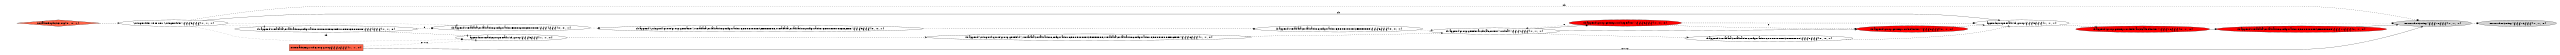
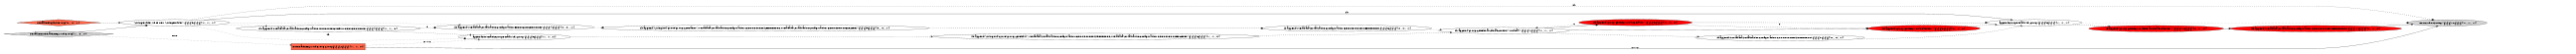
  digraph {
    rankdir=LR
    node [fillcolor=white shape=ellipse style=filled]
    edge [arrowhead=box style=dashed]
    n1 [label="sb.append(MetadataSerializationConfiguration.EXPLICIT_GROUP_ID)@@@4@@@['0', '0', '1']"]
    n2 [label="sb.append(StringUtil.quote(group.getName(),MetadataSerializationConfiguration.GROUP_UNIT_SEPARATOR,MetadataSerializationConfiguration.GROUP_QUOTE_CHAR))@@@5@@@['0', '0', '1']"]
    n3 [label="sb.append(MetadataSerializationConfiguration.GROUP_UNIT_SEPARATOR)@@@6@@@['0', '0', '1']"]
    n4 [label="sb.append(group.getHierarchicalContext().ordinal())@@@7@@@['1', '1', '1']"]
    n5 [fillcolor=red label="sb.append(group.getKeywordSeperator())@@@8@@@['1', '0', '0']"]
    n6 [label="sb.append(MetadataSerializationConfiguration.GROUP_UNIT_SEPARATOR)@@@8@@@['0', '0', '1']"]
    n7 [fillcolor=red label="sb.append(group.getKeywordDelimiter())@@@8@@@['0', '1', '0']"]
    n8 [fillcolor=tomato label="serializeExplicitGroup['0', '0', '1']" shape=diamond]
    n9 [label="StringBuilder sb = new StringBuilder()@@@3@@@['1', '1', '1']"]
    n10 [label="appendGroupDetails(sb,group)@@@9@@@['1', '1', '1']"]
    n11 [fillcolor=lightgray label="return sb.toString()@@@10@@@['1', '1', '1']"]
    n12 [label="appendAutomaticGroupDetails(sb,group)@@@5@@@['1', '1', '0']"]
    n13 [label="sb.append(MetadataSerializationConfiguration.AUTOMATIC_KEYWORD_GROUP_ID)@@@4@@@['1', '1', '0']"]
    n14 [fillcolor=tomato label="AutomaticKeywordGroup group@@@2@@@['1', '1', '0']" shape=box]
    n15 [label="sb.append(StringUtil.quote(group.getField(),MetadataSerializationConfiguration.GROUP_UNIT_SEPARATOR,MetadataSerializationConfiguration.GROUP_QUOTE_CHAR))@@@6@@@['1', '1', '0']"]
    n16 [fillcolor=red label="sb.append(group.getKeywordHierarchicalDelimiter())@@@10@@@['0', '1', '0']"]
+   n17 [fillcolor=lightgray label="serializeAutomaticKeywordGroup['1', '0', '0']" shape=diamond]
    n18 [fillcolor=red label="sb.append(MetadataSerializationConfiguration.GROUP_UNIT_SEPARATOR)@@@11@@@['0', '1', '0']"]
-   n19 [fillcolor=lightgray label="return sb.toString()@@@13@@@['1', '1', '0']"]
    n1 -> n2 [style=dotted]
    n2 -> n3
    n3 -> n4 [arrowhead=tee style=dotted]
    n4 -> n5 [style=solid]
    n4 -> n6 [arrowhead=vee]
    n4 -> n7 [arrowhead=vee style=solid]
    n5 -> n4 [arrowhead=vee label=0 style=dotted]
    n5 -> n7 [label=0]
    n5 -> n10
    n6 -> n10 [arrowhead=tee]
    n7 -> n10 [arrowhead=vee]
    n8 -> n9 [arrowhead=vee]
    n9 -> n1 [arrowhead=tee style=dotted]
    n9 -> n10 [arrowhead=vee label=sb style=solid]
    n9 -> n11 [label=sb]
    n9 -> n12 [label=sb style=dotted]
    n9 -> n13 [arrowhead=tee style=dotted]
    n10 -> n11 [style=dotted]
    n10 -> n16 [arrowhead=tee]
-   n11 -> n19
    n12 -> n15 [arrowhead=vee]
    n13 -> n1 [label=0]
    n13 -> n12 [arrowhead=tee]
    n14 -> n11 [arrowhead=vee label=group style=solid]
    n14 -> n12 [arrowhead=tee label=group style=dotted]
    n15 -> n4 [arrowhead=vee]
    n16 -> n18 [style=solid]
+   n17 -> n9 [style=solid]
+   n17 -> n14 [arrowhead=tee label=true style=dotted]
    n18 -> n11 [arrowhead=vee style=solid]
  }
